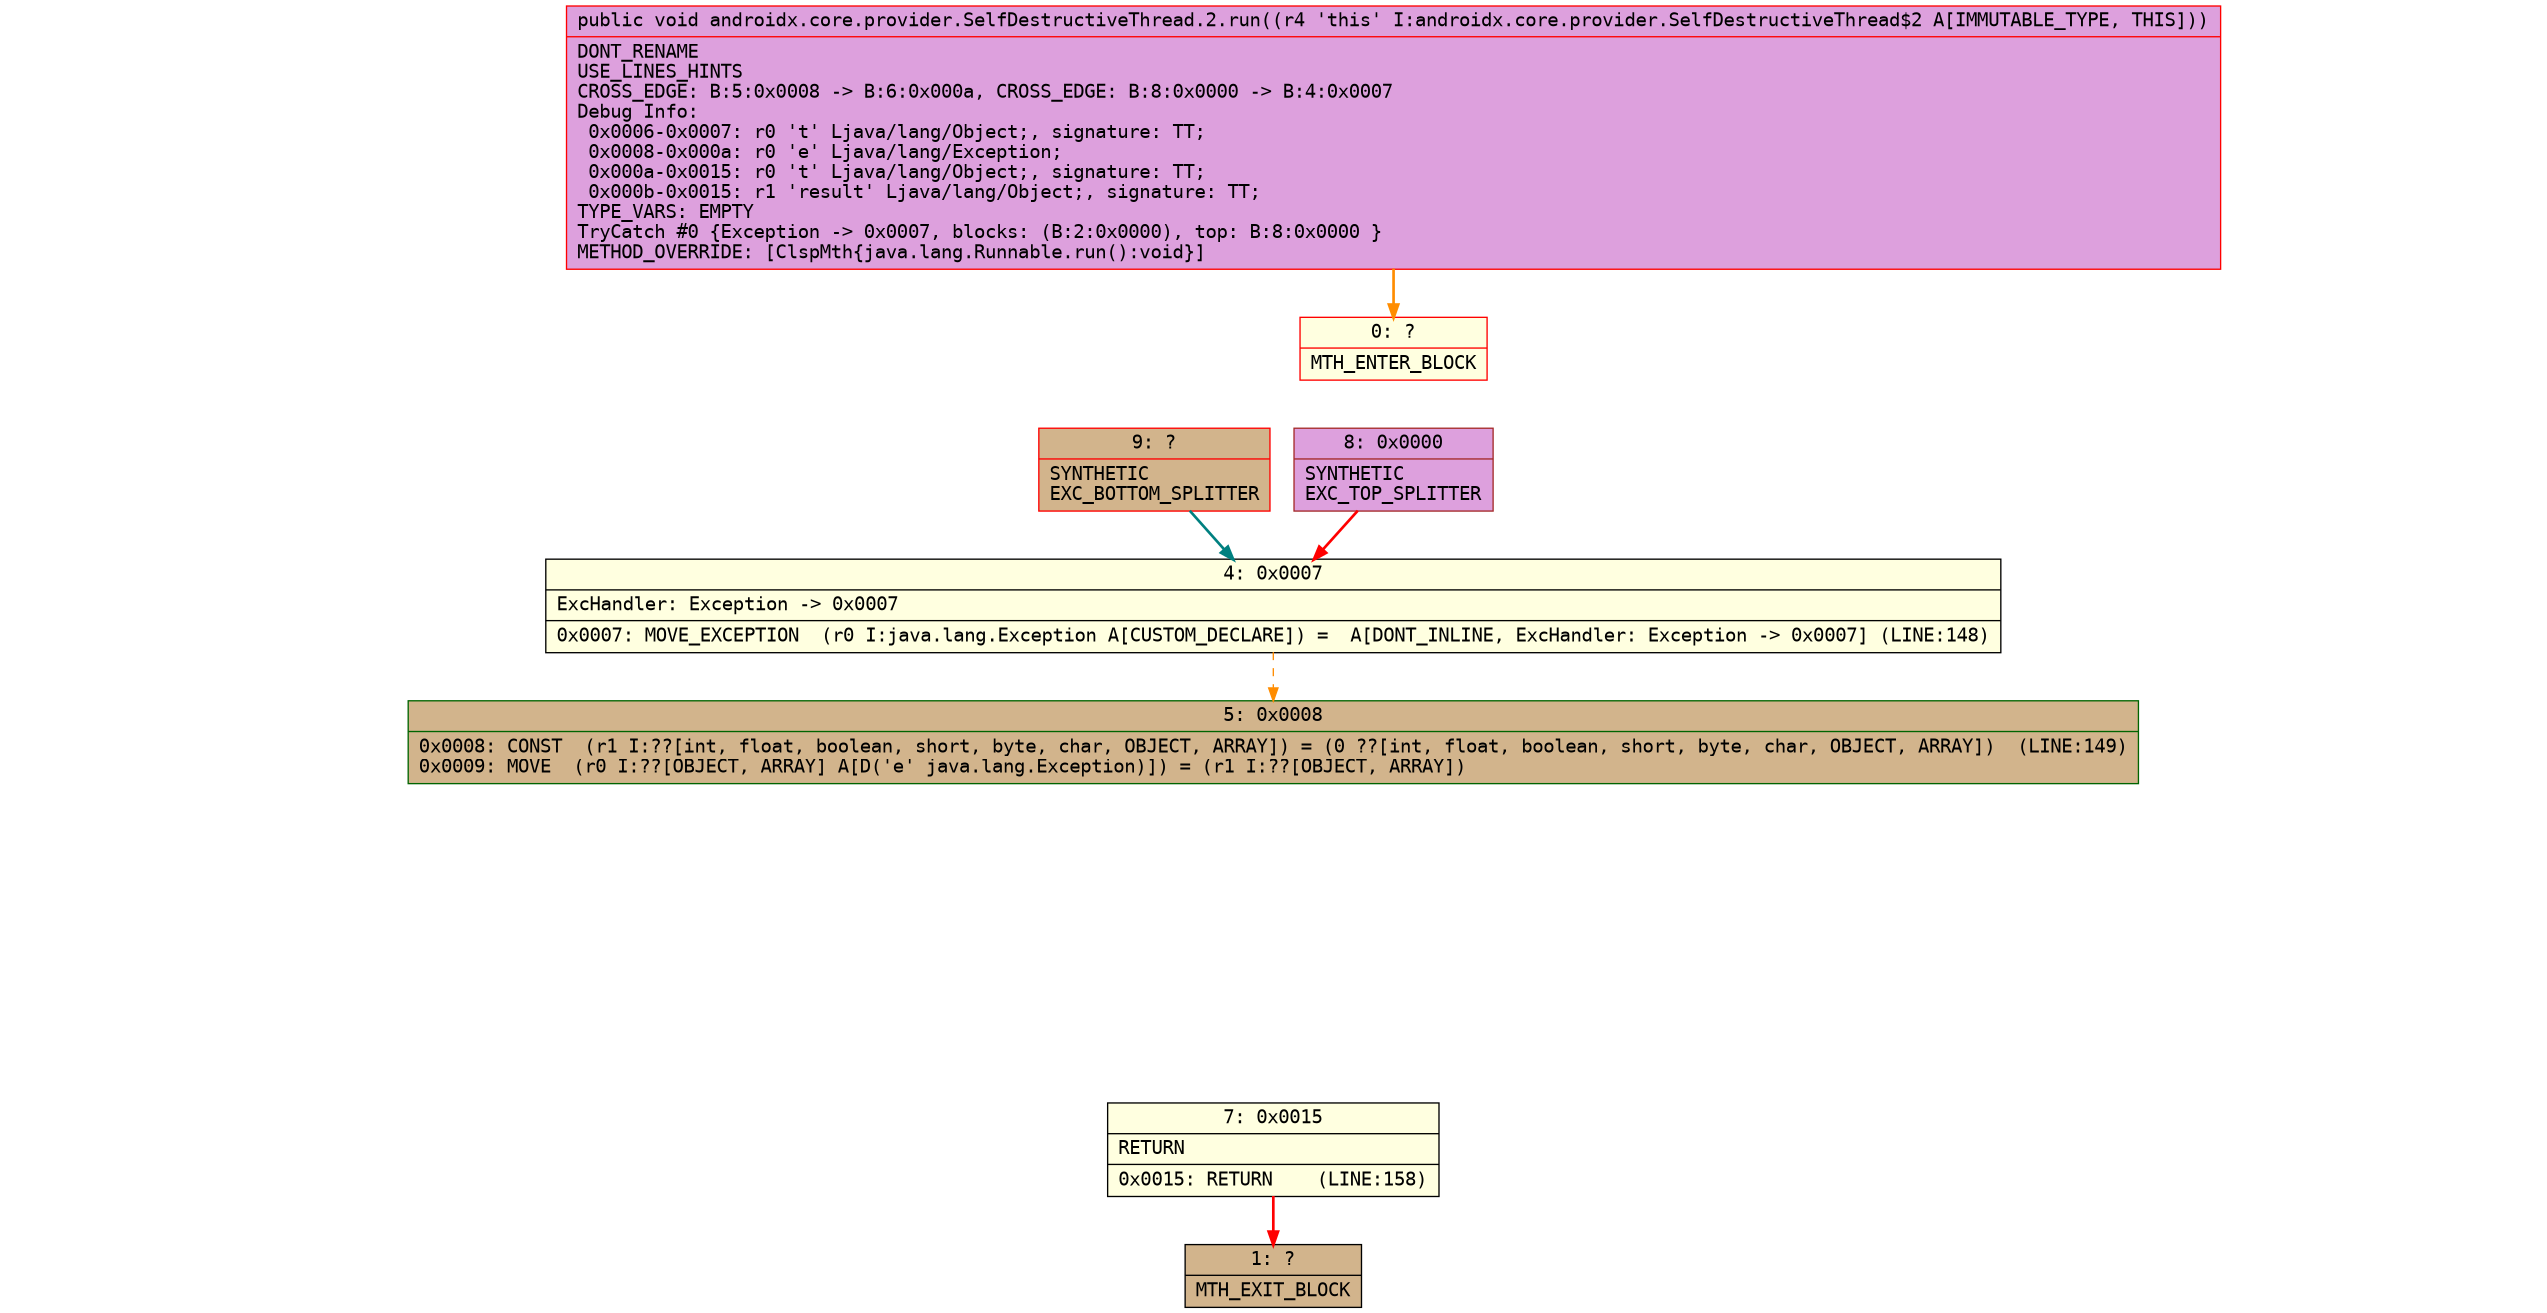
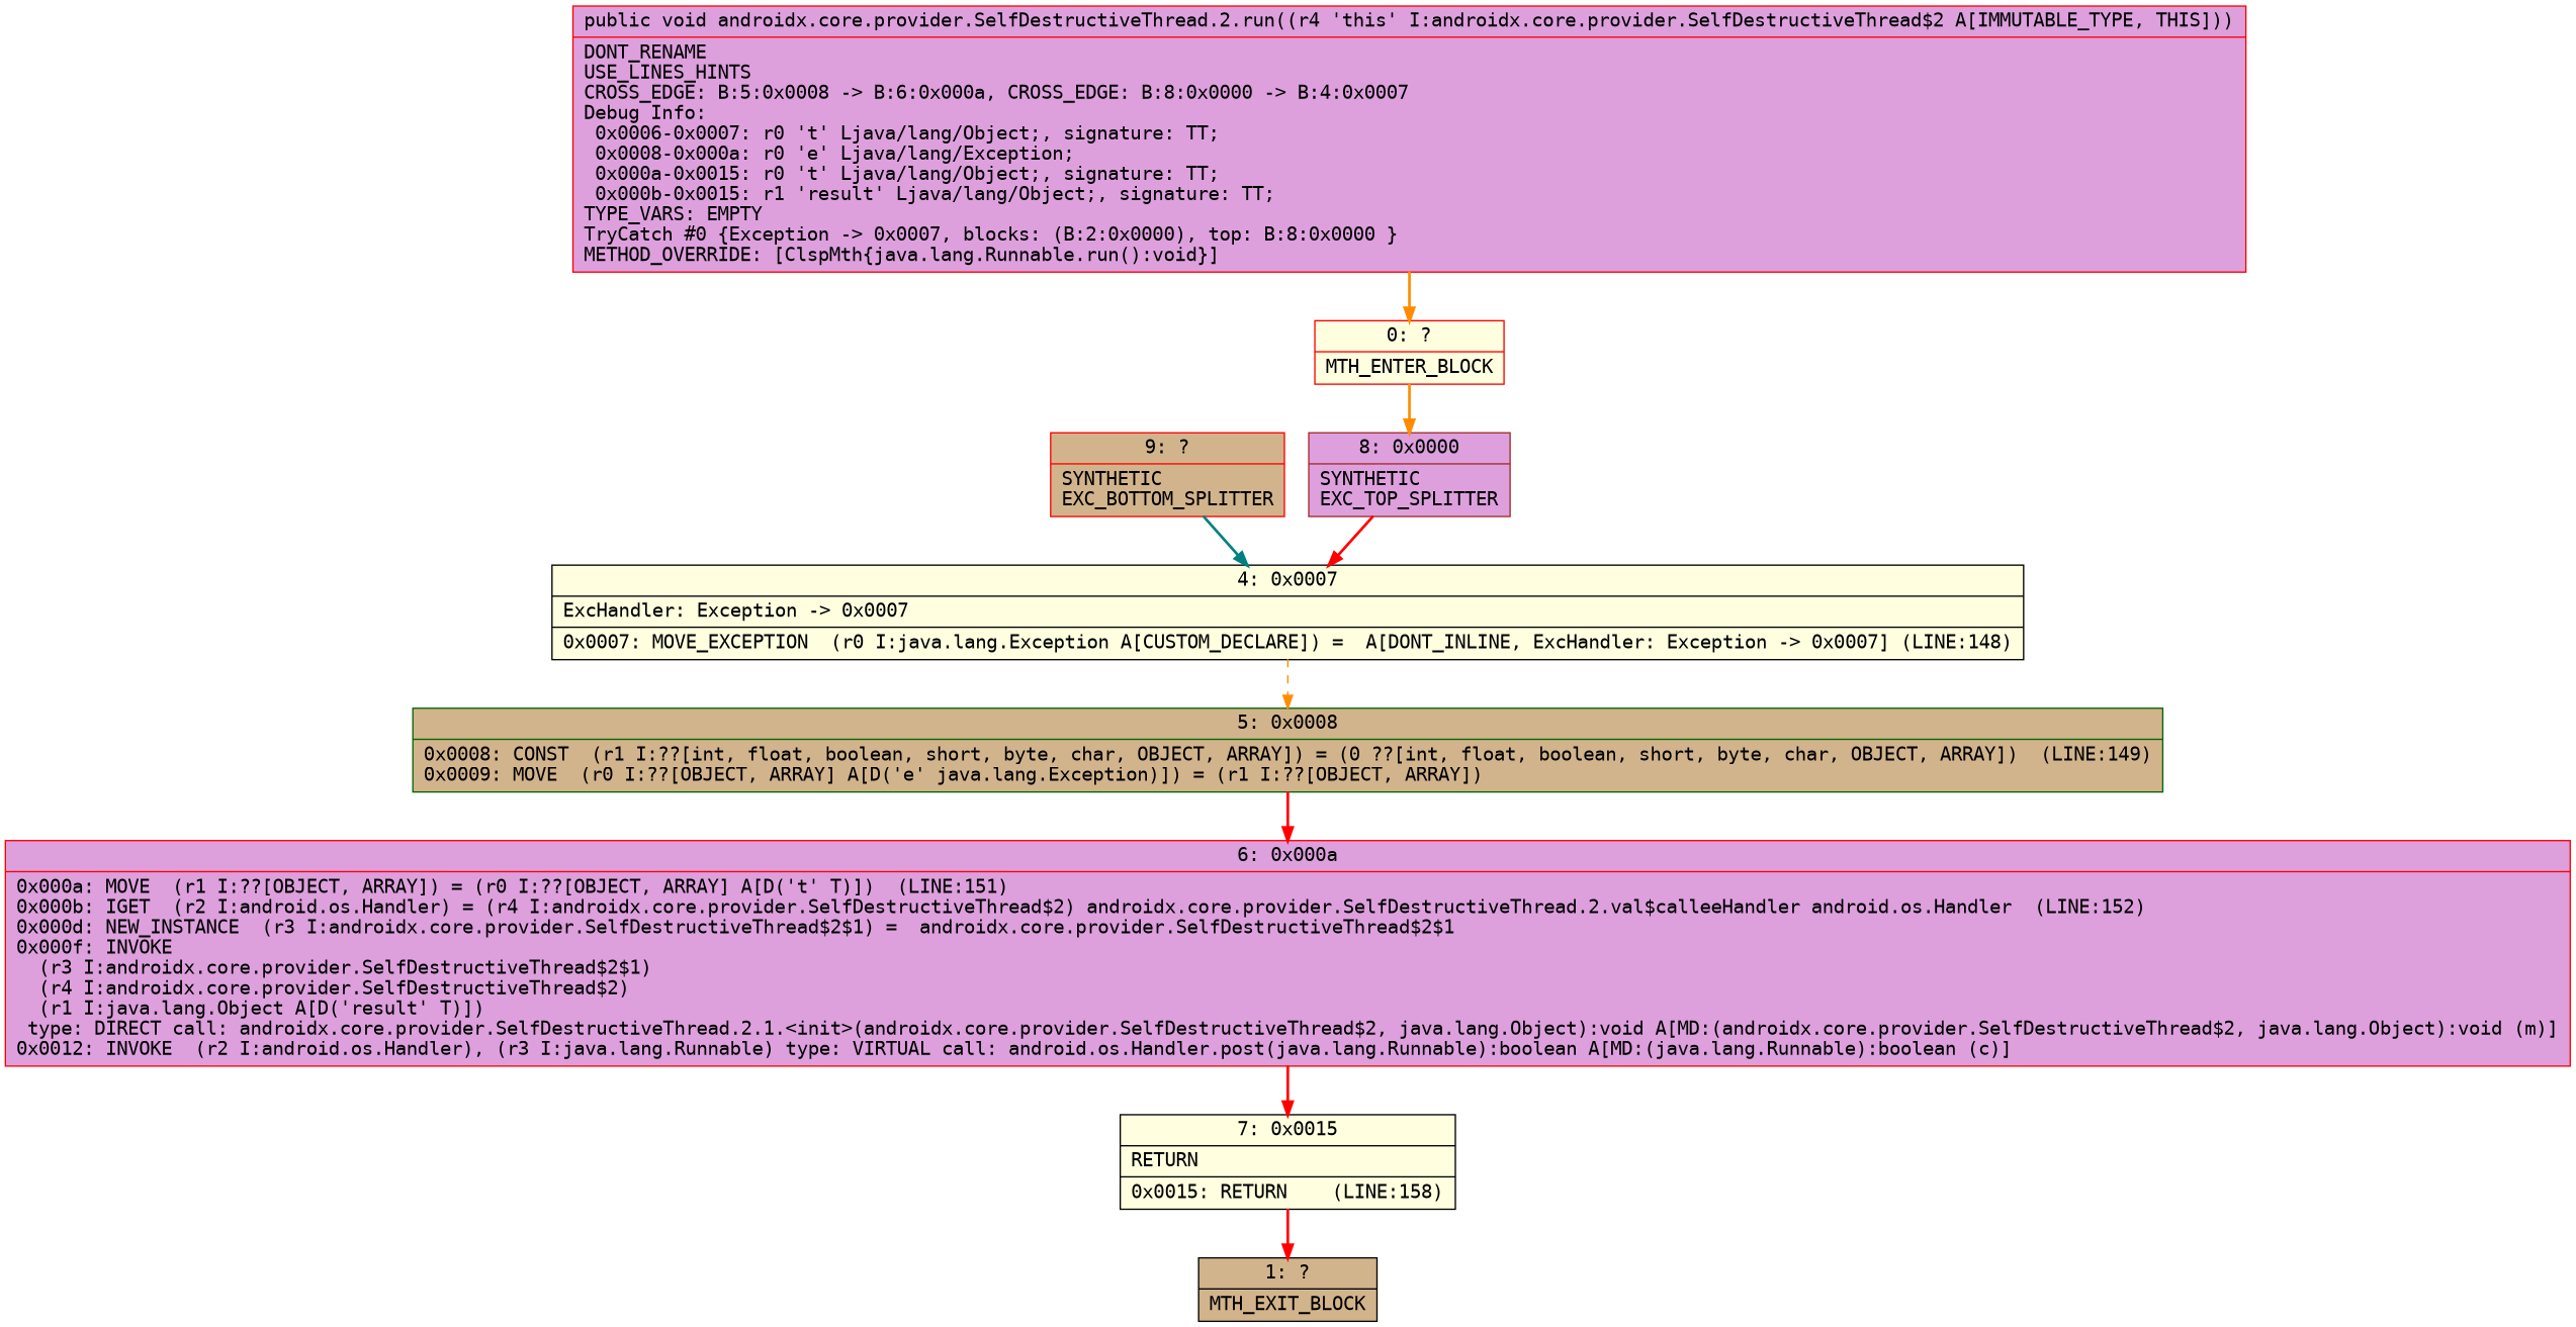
  digraph {
    fontname="DejaVu Sans Mono"
    node [color=red fillcolor=lightyellow fontname="DejaVu Sans Mono" shape=record style=filled]
    edge [color=red fontname="DejaVu Sans Mono" style=bold]
    n1 [label="{0\:\ ?|MTH_ENTER_BLOCK\l}"]
    n2 [color=brown fillcolor=plum label="{8\:\ 0x0000|SYNTHETIC\lEXC_TOP_SPLITTER\l}"]
    n3 [color=black label="{4\:\ 0x0007|ExcHandler: Exception \-\> 0x0007\l|0x0007: MOVE_EXCEPTION  (r0 I:java.lang.Exception A[CUSTOM_DECLARE]) =  A[DONT_INLINE, ExcHandler: Exception \-\> 0x0007] (LINE:148)\l}"]
    n4 [color=darkgreen fillcolor=tan label="{5\:\ 0x0008|0x0008: CONST  (r1 I:??[int, float, boolean, short, byte, char, OBJECT, ARRAY]) = (0 ??[int, float, boolean, short, byte, char, OBJECT, ARRAY])  (LINE:149)\l0x0009: MOVE  (r0 I:??[OBJECT, ARRAY] A[D('e' java.lang.Exception)]) = (r1 I:??[OBJECT, ARRAY]) \l}"]
+   n5 [fillcolor=plum label="{6\:\ 0x000a|0x000a: MOVE  (r1 I:??[OBJECT, ARRAY]) = (r0 I:??[OBJECT, ARRAY] A[D('t' T)])  (LINE:151)\l0x000b: IGET  (r2 I:android.os.Handler) = (r4 I:androidx.core.provider.SelfDestructiveThread$2) androidx.core.provider.SelfDestructiveThread.2.val$calleeHandler android.os.Handler  (LINE:152)\l0x000d: NEW_INSTANCE  (r3 I:androidx.core.provider.SelfDestructiveThread$2$1) =  androidx.core.provider.SelfDestructiveThread$2$1 \l0x000f: INVOKE  \l  (r3 I:androidx.core.provider.SelfDestructiveThread$2$1)\l  (r4 I:androidx.core.provider.SelfDestructiveThread$2)\l  (r1 I:java.lang.Object A[D('result' T)])\l type: DIRECT call: androidx.core.provider.SelfDestructiveThread.2.1.\<init\>(androidx.core.provider.SelfDestructiveThread$2, java.lang.Object):void A[MD:(androidx.core.provider.SelfDestructiveThread$2, java.lang.Object):void (m)]\l0x0012: INVOKE  (r2 I:android.os.Handler), (r3 I:java.lang.Runnable) type: VIRTUAL call: android.os.Handler.post(java.lang.Runnable):boolean A[MD:(java.lang.Runnable):boolean (c)]\l}"]
    n6 [color=black label="{7\:\ 0x0015|RETURN\l|0x0015: RETURN    (LINE:158)\l}"]
    n7 [fillcolor=tan label="{9\:\ ?|SYNTHETIC\lEXC_BOTTOM_SPLITTER\l}"]
    n8 [color=black fillcolor=tan label="{1\:\ ?|MTH_EXIT_BLOCK\l}"]
    n9 [fillcolor=plum label="{public void androidx.core.provider.SelfDestructiveThread.2.run((r4 'this' I:androidx.core.provider.SelfDestructiveThread$2 A[IMMUTABLE_TYPE, THIS]))  | DONT_RENAME\lUSE_LINES_HINTS\lCROSS_EDGE: B:5:0x0008 \-\> B:6:0x000a, CROSS_EDGE: B:8:0x0000 \-\> B:4:0x0007\lDebug Info:\l  0x0006\-0x0007: r0 't' Ljava\/lang\/Object;, signature: TT;\l  0x0008\-0x000a: r0 'e' Ljava\/lang\/Exception;\l  0x000a\-0x0015: r0 't' Ljava\/lang\/Object;, signature: TT;\l  0x000b\-0x0015: r1 'result' Ljava\/lang\/Object;, signature: TT;\lTYPE_VARS: EMPTY\lTryCatch #0 \{Exception \-\> 0x0007, blocks: (B:2:0x0000), top: B:8:0x0000 \}\lMETHOD_OVERRIDE: [ClspMth\{java.lang.Runnable.run():void\}]\l}"]
+   n1 -> n2 [color=darkorange]
    n2 -> n3
    n3 -> n4 [color=darkorange style=dashed]
+   n4 -> n5
+   n5 -> n6
    n6 -> n8
    n7 -> n3 [color=teal]
    n9 -> n1 [color=darkorange]
  }
